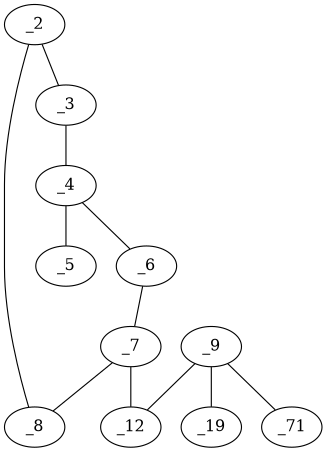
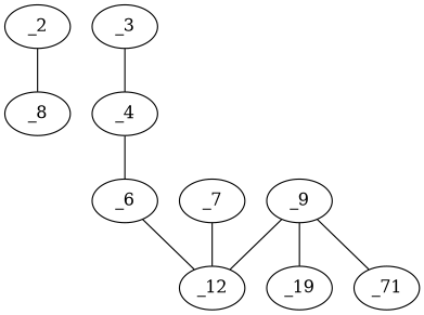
  graph {
    node [charge=0 chem=1 symbol="C  " x=3.7321 y=1]
    edge [valence=1]
    _2 [x=2.866 y=-1.5]
    _3 [chem=4 symbol="N  " y=-2]
    _8 [x=2.866 y=-0.5]
    _4 [x=4.5981 y=-1.5]
-   _5 [chem=2 symbol="O  " x=5.4641 y=-2]
    _6 [chem=4 symbol="N  " x=4.5981 y=-0.5]
    _7 [y=0]
    _12 [chem=2 symbol="O  " x=4.7321]
    _9 [chem=6 symbol="P  "]
    n10 [chem=2 label=_19 symbol="O  " y=2]
    n11 [chem=2 label=_71 symbol="O  " x=2.7321]
-   _2 -- _3
    _2 -- _8 [valence=2]
    _3 -- _4 [valence=2]
-   _4 -- _5
    _4 -- _6
-   _6 -- _7 [valence=2]
-   _7 -- _8
+   _6 -- _12 [valence=2]
    _7 -- _12
    _9 -- _12
    _9 -- n10 [valence=2]
    _9 -- n11
  }
